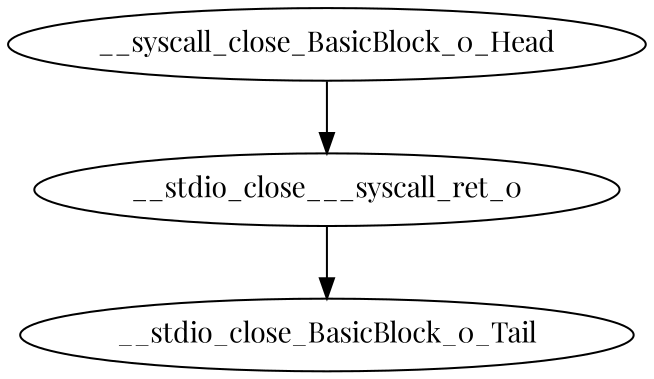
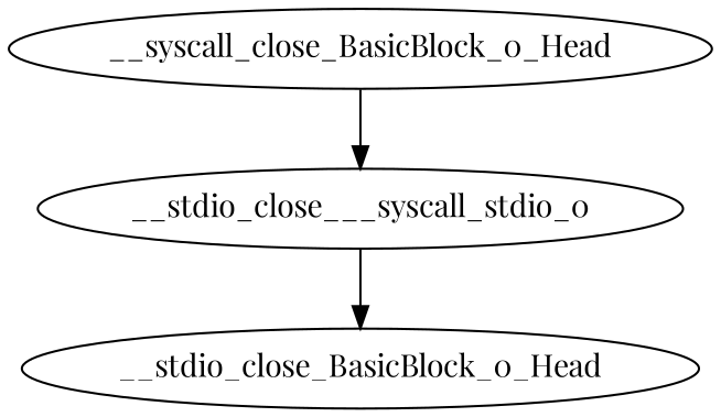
  digraph {
    fontname="Playfair Display"
    node [fontname="Playfair Display"]
    edge [fontname="Playfair Display"]
-   __stdio_close___syscall_ret_0
-   __stdio_close_BasicBlock_0_Tail
+   __stdio_close___syscall_ret_0 [label=__stdio_close___syscall_stdio_0]
+   __stdio_close_BasicBlock_0_Tail [label=__stdio_close_BasicBlock_0_Head]
    n3 [label=__syscall_close_BasicBlock_0_Head]
    __stdio_close___syscall_ret_0 -> __stdio_close_BasicBlock_0_Tail
    n3 -> __stdio_close___syscall_ret_0
  }
